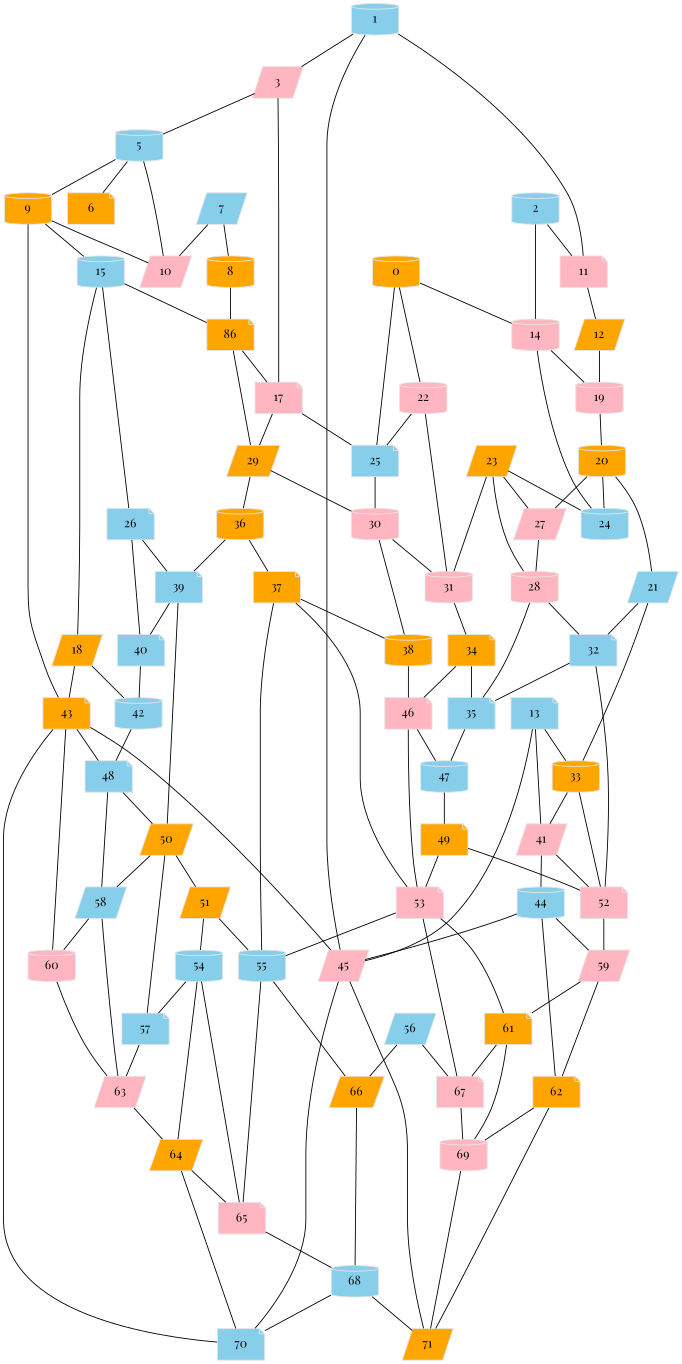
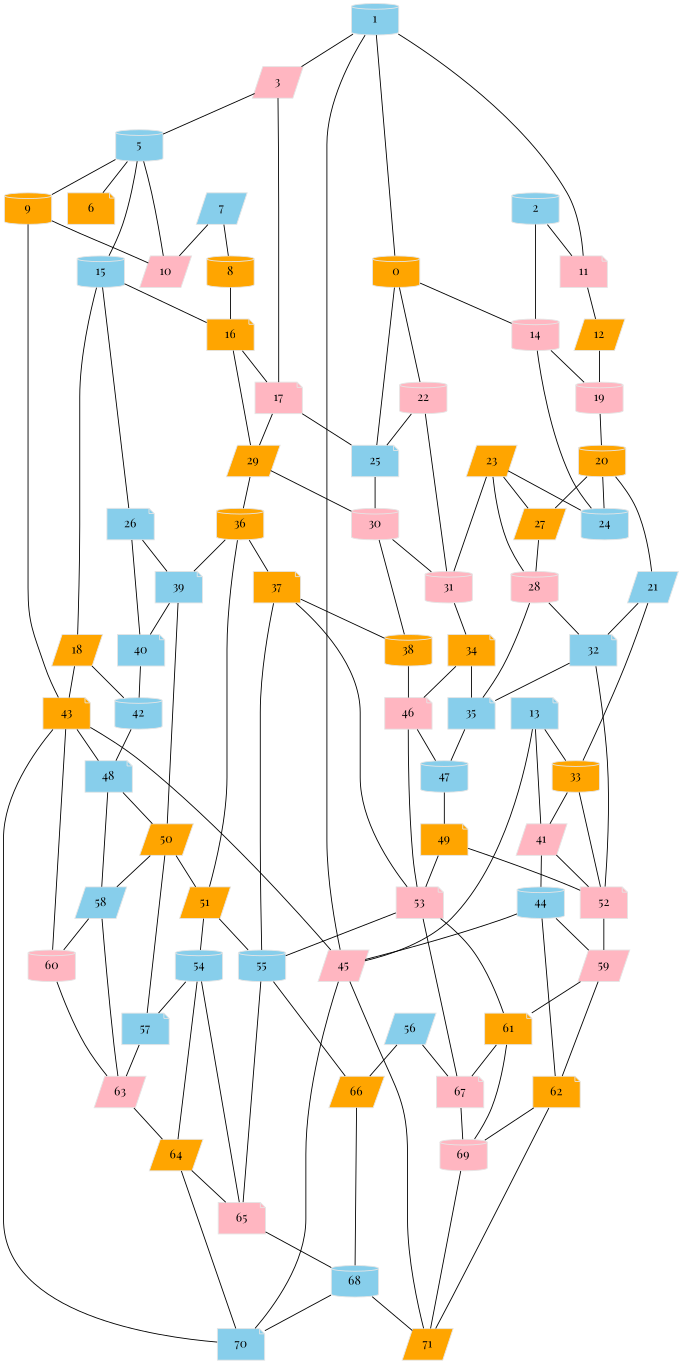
  graph {
    fontname="Playfair Display"
    node [color=gray90 fillcolor=skyblue fontname="Playfair Display" shape=cylinder style=filled]
    edge [fontname="Playfair Display" weight=1.0]
    3 [fillcolor=lightpink shape=parallelogram]
    1
    n3 [fillcolor=orange label=0]
    11 [fillcolor=lightpink shape=note]
    45 [fillcolor=lightpink shape=parallelogram]
    5
    17 [fillcolor=lightpink shape=note]
    14 [fillcolor=lightpink]
    22 [fillcolor=lightpink]
    25 [shape=note]
    12 [fillcolor=orange shape=parallelogram]
    70 [shape=note]
    71 [fillcolor=orange shape=parallelogram]
    2
    19 [fillcolor=lightpink]
    24
    6 [fillcolor=orange shape=note]
    9 [fillcolor=orange]
    10 [fillcolor=lightpink shape=parallelogram]
    29 [fillcolor=orange shape=parallelogram]
    31 [fillcolor=lightpink]
    30 [fillcolor=lightpink]
    15
    43 [fillcolor=orange shape=note]
    8 [fillcolor=orange]
-   16 [fillcolor=orange shape=note label=86]
+   16 [fillcolor=orange shape=note]
    7 [shape=parallelogram]
    18 [fillcolor=orange shape=parallelogram]
    26 [shape=note]
    48 [shape=note]
    60 [fillcolor=lightpink]
    13 [shape=note]
    33 [fillcolor=orange]
    41 [fillcolor=lightpink shape=parallelogram]
    20 [fillcolor=orange]
    52 [fillcolor=lightpink shape=note]
    44
    42
    39 [shape=note]
    40 [shape=note]
    36 [fillcolor=orange]
    21 [shape=parallelogram]
-   27 [fillcolor=lightpink shape=parallelogram]
+   27 [fillcolor=orange shape=parallelogram]
    32 [shape=note]
    28 [fillcolor=lightpink]
    35 [shape=note]
    34 [fillcolor=orange shape=note]
    23 [fillcolor=orange shape=parallelogram]
    38 [fillcolor=orange]
    50 [fillcolor=orange shape=parallelogram]
    47
    37 [fillcolor=orange shape=note]
    51 [fillcolor=orange shape=parallelogram]
    46 [fillcolor=lightpink shape=note]
    59 [fillcolor=lightpink shape=parallelogram]
    53 [fillcolor=lightpink shape=note]
    49 [fillcolor=orange shape=note]
    55
    54
    61 [fillcolor=orange shape=note]
    67 [fillcolor=lightpink shape=note]
    65 [fillcolor=lightpink shape=note]
    66 [fillcolor=orange shape=parallelogram]
    58 [shape=parallelogram]
    57 [shape=note]
    62 [fillcolor=orange shape=note]
    63 [fillcolor=lightpink shape=parallelogram]
    69 [fillcolor=lightpink]
    64 [fillcolor=orange shape=parallelogram]
    68
    56 [shape=parallelogram]
    3 -- 5
    3 -- 17
    1 -- 3
+   1 -- n3
    1 -- 11
    1 -- 45
    n3 -- 14
    n3 -- 22
    n3 -- 25
    11 -- 12
    45 -- 70
    45 -- 71
    5 -- 6
    5 -- 9
    5 -- 10
    17 -- 25
    17 -- 29
    14 -- 19
    14 -- 24
    22 -- 25
    22 -- 31
    25 -- 30
    12 -- 19 [weight=2.0]
    2 -- 11 [weight=2.0]
    2 -- 14
    19 -- 20
    9 -- 10
-   9 -- 15
+   5 -- 15
    9 -- 43
    29 -- 30
    29 -- 36
    31 -- 34
    30 -- 31
    30 -- 38
    15 -- 16
    15 -- 18
    15 -- 26
    43 -- 45
    43 -- 70
    43 -- 48
    43 -- 60
    8 -- 16
    16 -- 17
    16 -- 29
    7 -- 10 [weight=2.0]
    7 -- 8
    18 -- 43
    18 -- 42
    26 -- 39
    26 -- 40
    48 -- 50
    48 -- 58
    60 -- 63
    13 -- 45
    13 -- 33
    13 -- 41
    33 -- 41
    33 -- 52
    41 -- 52
    41 -- 44
    20 -- 24
    20 -- 21
    20 -- 27
    52 -- 59
    44 -- 45
    44 -- 59
    44 -- 62
    42 -- 48
    39 -- 40
    39 -- 50
    40 -- 42 [weight=2.0]
    36 -- 39
    36 -- 37
+   36 -- 51
    21 -- 33
    21 -- 32
    27 -- 28
    32 -- 52
    32 -- 35
    28 -- 32
    28 -- 35
    35 -- 47
    34 -- 35
    34 -- 46
    23 -- 24
    23 -- 31
    23 -- 27
    23 -- 28
    38 -- 46
    50 -- 51 [weight=2.0]
    50 -- 58
    50 -- 57
    47 -- 49 [weight=2.0]
    37 -- 38
    37 -- 53
    37 -- 55
    51 -- 55 [weight=2.0]
    51 -- 54
    46 -- 47
    46 -- 53
    59 -- 61
    59 -- 62
    53 -- 55
    53 -- 61
    53 -- 67
    49 -- 52 [weight=2.0]
    49 -- 53
    55 -- 65
    55 -- 66
    54 -- 65
    54 -- 57
    54 -- 64
    61 -- 67
    61 -- 69
    67 -- 69
    65 -- 68
    66 -- 68
    58 -- 60
    58 -- 63
    57 -- 63
    62 -- 71
    62 -- 69
    63 -- 64
    69 -- 71
    64 -- 70
    64 -- 65
    68 -- 70
    68 -- 71
    56 -- 67
    56 -- 66 [weight=2.0]
  }
